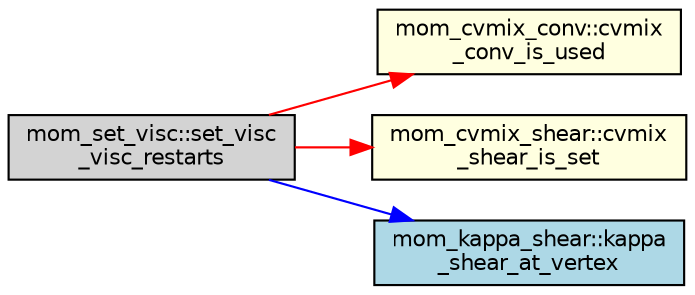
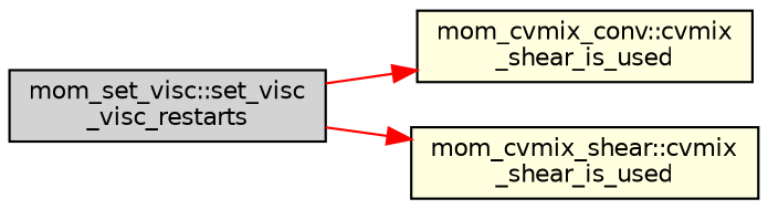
  digraph {
    rankdir=LR
    node [color=black fillcolor=lightyellow fontname=Helvetica fontsize=10 shape=record style=filled]
    edge [color=red fontname=Helvetica fontsize=10 labelfontname=Helvetica labelfontsize=10 style=solid]
    n1 [fillcolor=lightgrey fontcolor=black height=0.2 label="mom_set_visc::set_visc\l_visc_restarts" width=0.4]
-   n2 [height=0.2 label="mom_cvmix_conv::cvmix\l_conv_is_used" width=0.4]
-   n3 [height=0.2 label="mom_cvmix_shear::cvmix\l_shear_is_set" width=0.4]
-   n4 [fillcolor=lightblue height=0.2 label="mom_kappa_shear::kappa\l_shear_at_vertex" width=0.4]
+   n2 [height=0.2 label="mom_cvmix_conv::cvmix\l_shear_is_used" width=0.4]
+   n3 [height=0.2 label="mom_cvmix_shear::cvmix\l_shear_is_used" width=0.4]
    n1 -> n2
    n1 -> n3
-   n1 -> n4 [color=blue]
  }
